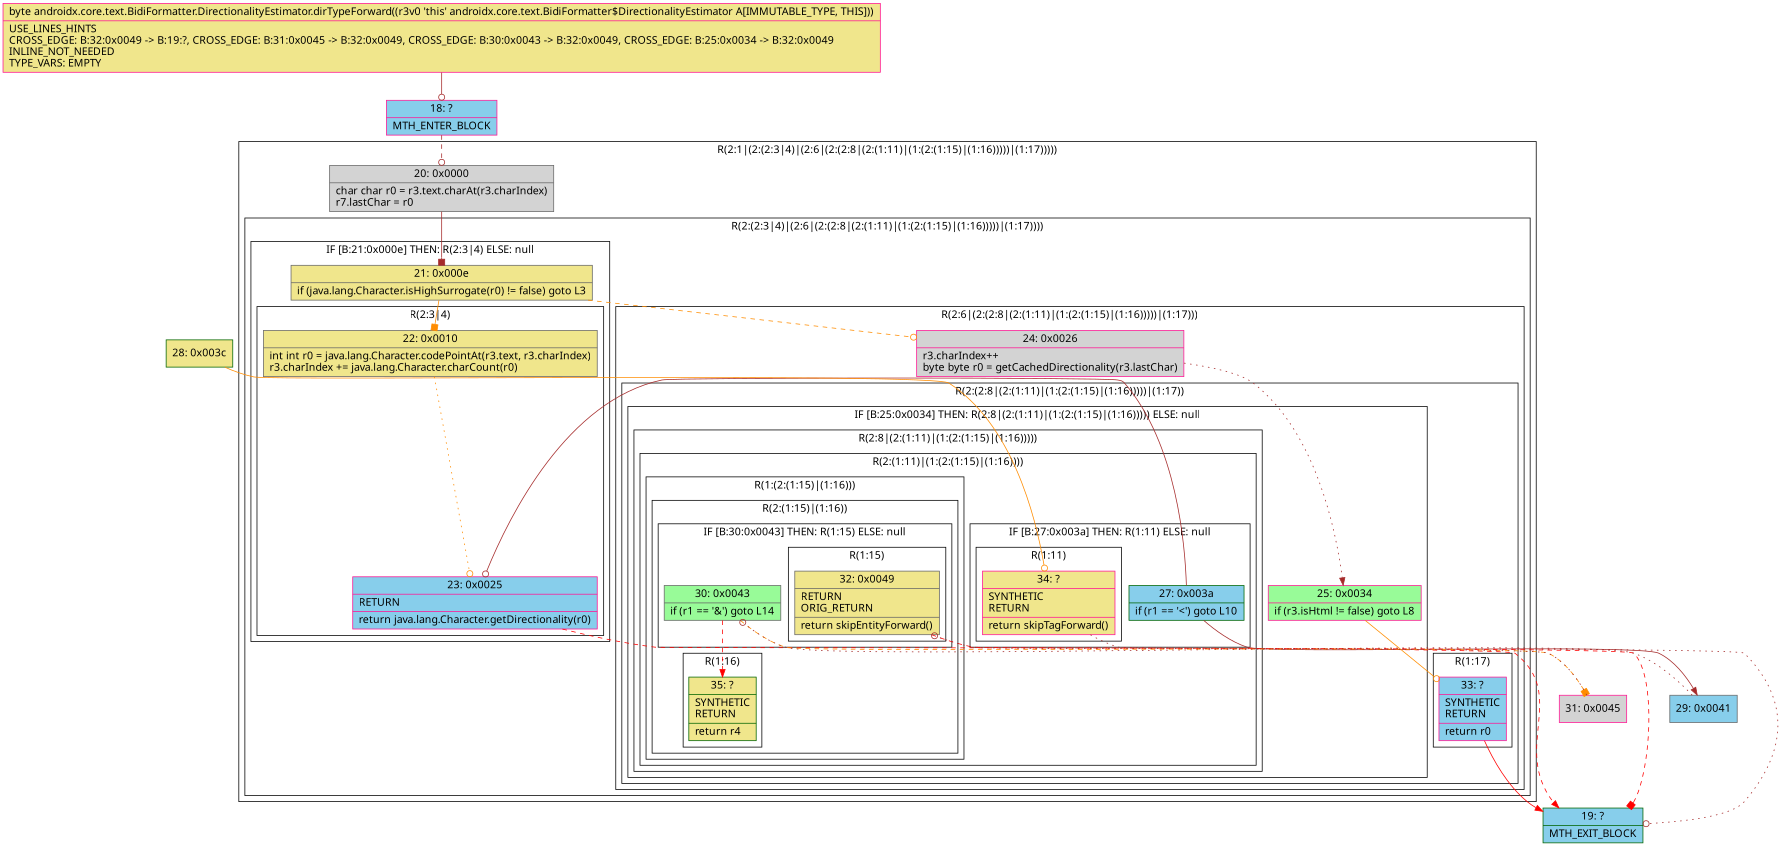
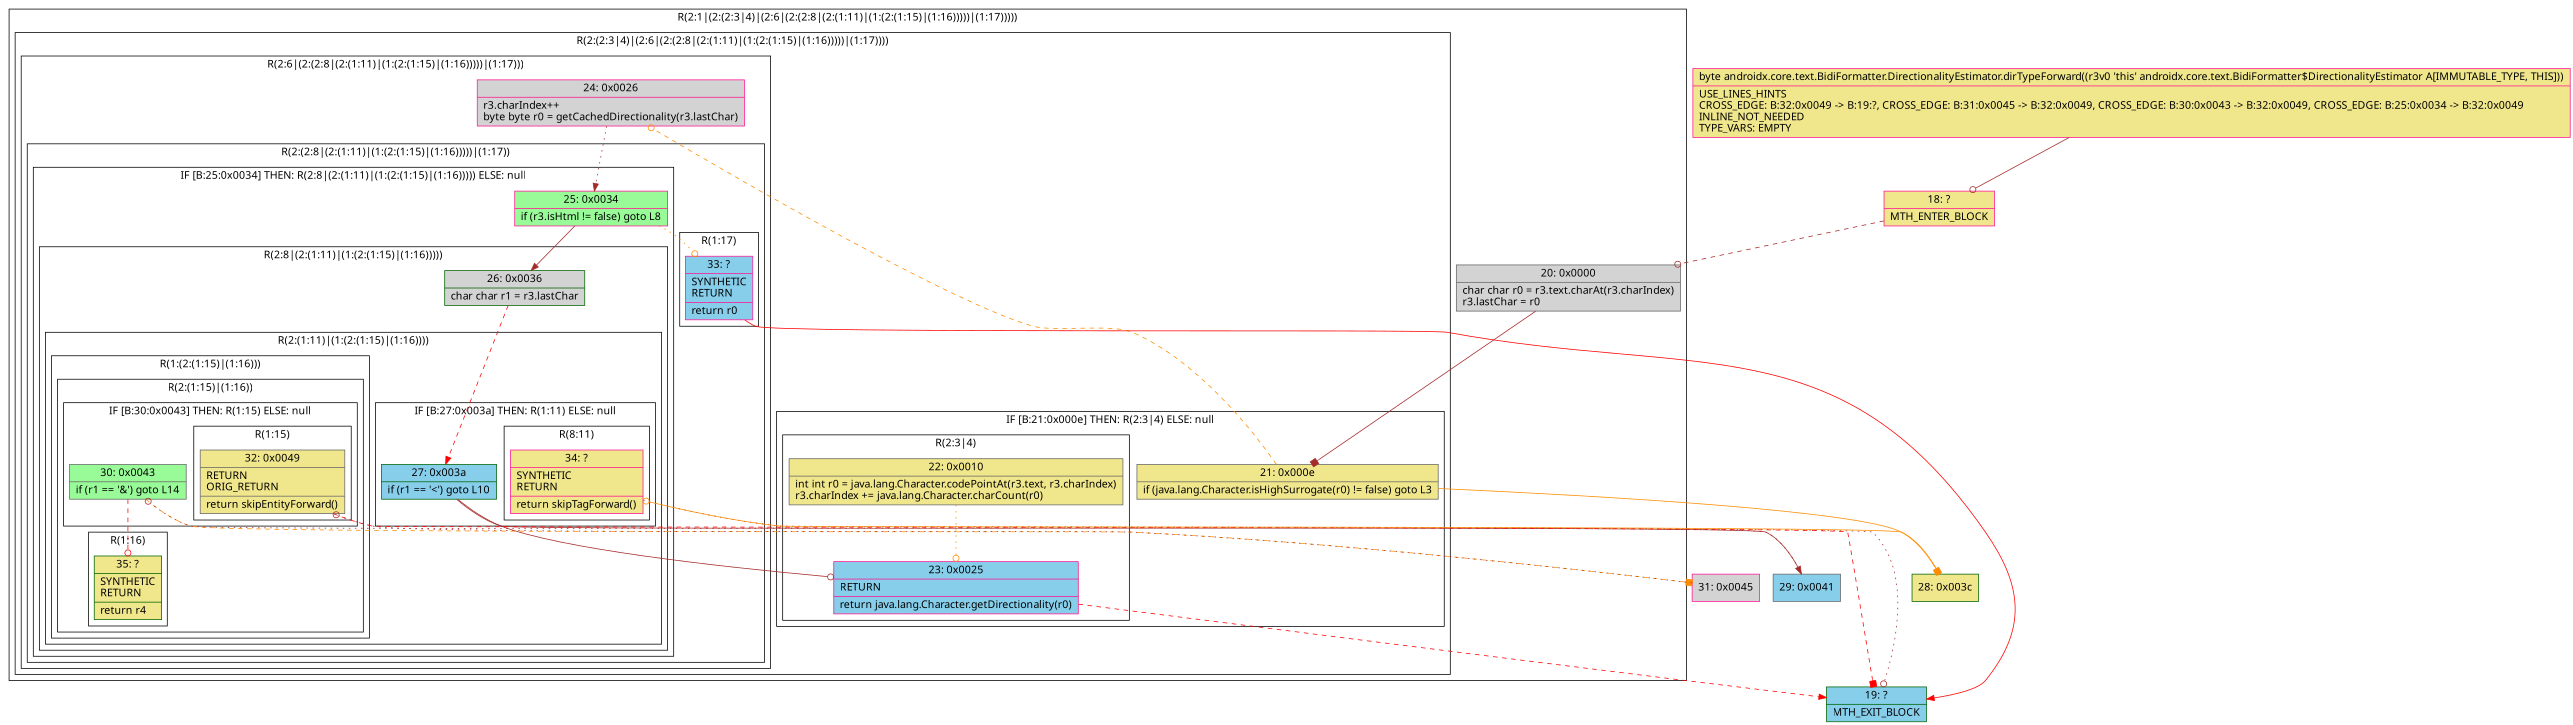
  digraph {
    fontname="Noto Sans"
    node [color=deeppink fillcolor=khaki fontname="Noto Sans" shape=record style=filled]
    edge [arrowhead=odot color=brown fontname="Noto Sans" style=solid]
    n1 [color=gray40 label="{22\:\ 0x0010|int int r0 = java.lang.Character.codePointAt(r3.text, r3.charIndex)\lr3.charIndex += java.lang.Character.charCount(r0)\l}"]
    n2 [fillcolor=skyblue label="{23\:\ 0x0025|RETURN\l|return java.lang.Character.getDirectionality(r0)\l}"]
    n3 [color=gray40 label="{21\:\ 0x000e|if (java.lang.Character.isHighSurrogate(r0) != false) goto L3\l}"]
    n4 [label="{34\:\ ?|SYNTHETIC\lRETURN\l|return skipTagForward()\l}"]
    n5 [color=darkgreen fillcolor=skyblue label="{27\:\ 0x003a|if (r1 == '\<') goto L10\l}"]
    n6 [color=gray40 label="{32\:\ 0x0049|RETURN\lORIG_RETURN\l|return skipEntityForward()\l}"]
    n7 [color=gray40 fillcolor=palegreen label="{30\:\ 0x0043|if (r1 == '&') goto L14\l}"]
    n8 [color=darkgreen label="{35\:\ ?|SYNTHETIC\lRETURN\l|return r4\l}"]
+   n9 [color=darkgreen fillcolor=lightgrey label="{26\:\ 0x0036|char char r1 = r3.lastChar\l}"]
    n10 [fillcolor=palegreen label="{25\:\ 0x0034|if (r3.isHtml != false) goto L8\l}"]
    n11 [fillcolor=skyblue label="{33\:\ ?|SYNTHETIC\lRETURN\l|return r0\l}"]
    n12 [fillcolor=lightgrey label="{24\:\ 0x0026|r3.charIndex++\lbyte byte r0 = getCachedDirectionality(r3.lastChar)\l}"]
-   n13 [color=gray40 fillcolor=lightgrey label="{20\:\ 0x0000|char char r0 = r3.text.charAt(r3.charIndex)\lr7.lastChar = r0\l}"]
+   n13 [color=gray40 fillcolor=lightgrey label="{20\:\ 0x0000|char char r0 = r3.text.charAt(r3.charIndex)\lr3.lastChar = r0\l}"]
    n14 [color=darkgreen fillcolor=skyblue label="{19\:\ ?|MTH_EXIT_BLOCK\l}"]
    n15 [color=gray40 fillcolor=skyblue label="{29\:\ 0x0041}"]
    n16 [fillcolor=lightgrey label="{31\:\ 0x0045}"]
    n17 [color=darkgreen label="{28\:\ 0x003c}"]
-   n18 [fillcolor=skyblue label="{18\:\ ?|MTH_ENTER_BLOCK\l}"]
+   n18 [label="{18\:\ ?|MTH_ENTER_BLOCK\l}"]
    n19 [label="{byte androidx.core.text.BidiFormatter.DirectionalityEstimator.dirTypeForward((r3v0 'this' androidx.core.text.BidiFormatter$DirectionalityEstimator A[IMMUTABLE_TYPE, THIS]))  | USE_LINES_HINTS\lCROSS_EDGE: B:32:0x0049 \-\> B:19:?, CROSS_EDGE: B:31:0x0045 \-\> B:32:0x0049, CROSS_EDGE: B:30:0x0043 \-\> B:32:0x0049, CROSS_EDGE: B:25:0x0034 \-\> B:32:0x0049\lINLINE_NOT_NEEDED\lTYPE_VARS: EMPTY\l}"]
    subgraph cluster_1 {
      label="R(2:1|(2:(2:3|4)|(2:6|(2:(2:8|(2:(1:11)|(1:(2:(1:15)|(1:16)))))|(1:17)))))"
      n13
      subgraph cluster_2 {
        label="R(2:(2:3|4)|(2:6|(2:(2:8|(2:(1:11)|(1:(2:(1:15)|(1:16)))))|(1:17))))"
        subgraph cluster_3 {
          label="IF [B:21:0x000e] THEN: R(2:3|4) ELSE: null"
          n3
          subgraph cluster_4 {
            label="R(2:3|4)"
            n1
            n2
          }
        }
        subgraph cluster_5 {
          label="R(2:6|(2:(2:8|(2:(1:11)|(1:(2:(1:15)|(1:16)))))|(1:17)))"
          n12
          subgraph cluster_6 {
            label="R(2:(2:8|(2:(1:11)|(1:(2:(1:15)|(1:16)))))|(1:17))"
            subgraph cluster_7 {
              label="IF [B:25:0x0034] THEN: R(2:8|(2:(1:11)|(1:(2:(1:15)|(1:16))))) ELSE: null"
              n10
              subgraph cluster_8 {
                label="R(2:8|(2:(1:11)|(1:(2:(1:15)|(1:16)))))"
+               n9
                subgraph cluster_9 {
                  label="R(2:(1:11)|(1:(2:(1:15)|(1:16))))"
                  subgraph cluster_10 {
                    label="IF [B:27:0x003a] THEN: R(1:11) ELSE: null"
                    n5
                    subgraph cluster_11 {
-                     label="R(1:11)"
+                     label="R(8:11)"
                      n4
                    }
                  }
                  subgraph cluster_12 {
                    label="R(1:(2:(1:15)|(1:16)))"
                    subgraph cluster_13 {
                      label="R(2:(1:15)|(1:16))"
                      subgraph cluster_14 {
                        label="IF [B:30:0x0043] THEN: R(1:15) ELSE: null"
                        n7
                        subgraph cluster_15 {
                          label="R(1:15)"
                          n6
                        }
                      }
                      subgraph cluster_16 {
                        label="R(1:16)"
                        n8
                      }
                    }
                  }
                }
              }
            }
            subgraph cluster_17 {
              label="R(1:17)"
              n11
            }
          }
        }
      }
    }
    n1 -> n2 [color=darkorange style=dotted]
    n2 -> n14 [arrowhead=normal color=red style=dashed]
-   n3 -> n1 [arrowhead=box color=darkorange]
+   n3 -> n17 [arrowhead=box color=darkorange]
    n3 -> n12 [color=darkorange style=dashed]
    n4 -> n14 [style=dotted]
    n5 -> n2
    n5 -> n15 [arrowhead=normal]
    n6 -> n14 [arrowhead=box color=red style=dashed]
-   n7 -> n8 [arrowhead=normal color=red style=dashed]
+   n7 -> n8 [color=red style=dashed]
    n7 -> n16 [arrowhead=box color=darkorange style=dashed]
-   n10 -> n11 [color=darkorange]
+   n9 -> n5 [arrowhead=normal color=red style=dashed]
+   n10 -> n9 [arrowhead=normal]
+   n10 -> n11 [color=darkorange style=dotted]
    n11 -> n14 [arrowhead=normal color=red]
    n12 -> n10 [arrowhead=normal style=dotted]
    n13 -> n3 [arrowhead=box]
    n15 -> n7 [style=dotted]
    n16 -> n6 [style=dotted]
    n17 -> n4 [color=darkorange]
    n18 -> n13 [style=dashed]
    n19 -> n18
  }
